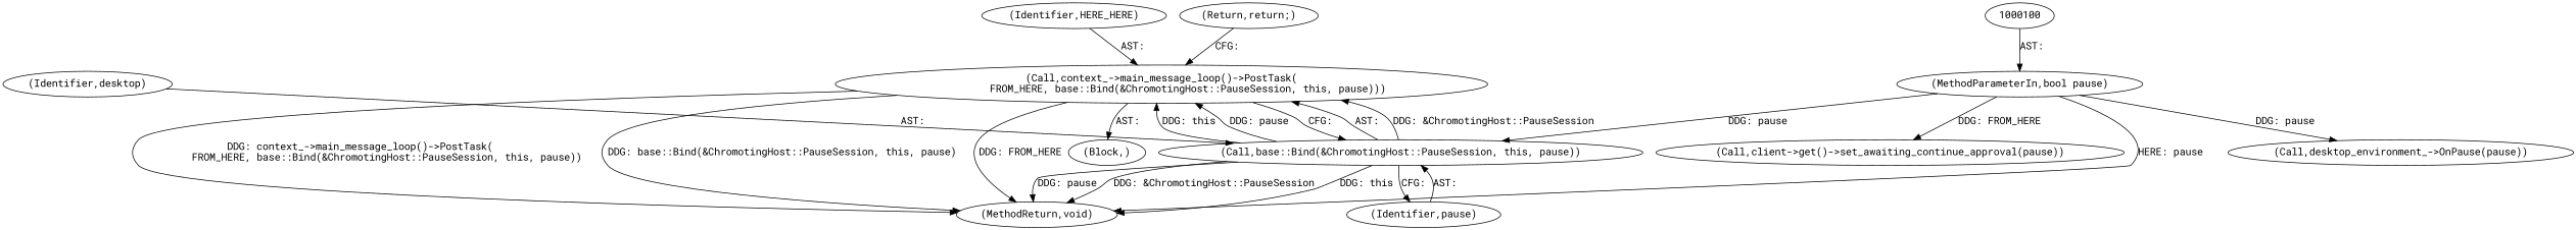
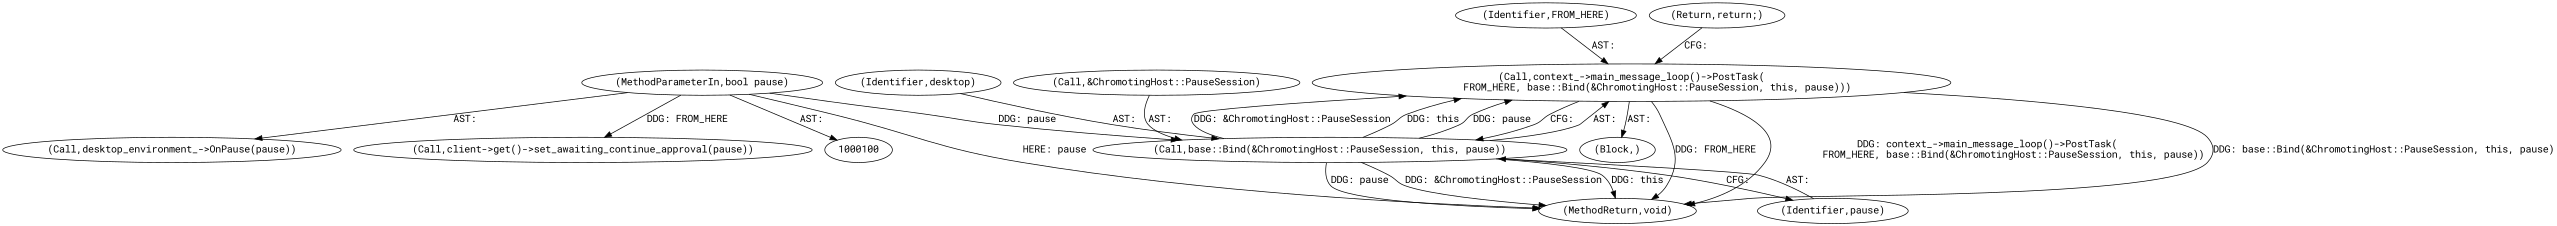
  digraph {
    fontname="Roboto Mono"
    node [fontname="Roboto Mono"]
    edge [fontname="Roboto Mono"]
    n1 [label="(Call,context_->main_message_loop()->PostTask(\n         FROM_HERE, base::Bind(&ChromotingHost::PauseSession, this, pause)))"]
    n2 [label="(Call,base::Bind(&ChromotingHost::PauseSession, this, pause))"]
    n3 [label="(MethodReturn,void)"]
    n4 [label="(Block,)"]
    n5 [label="(Identifier,pause)"]
    n6 [label="(MethodParameterIn,bool pause)"]
    n7 [label="(Call,desktop_environment_->OnPause(pause))"]
    n8 [label="(Call,client->get()->set_awaiting_continue_approval(pause))"]
    1000100
-   n10 [label="(Identifier,HERE_HERE)"]
+   n10 [label="(Identifier,FROM_HERE)"]
+   n11 [label="(Call,&ChromotingHost::PauseSession)"]
    n12 [label="(Identifier,desktop)"]
    n13 [label="(Return,return;)"]
    n1 -> n2 [label="CFG: "]
    n1 -> n3 [label="DDG: context_->main_message_loop()->PostTask(\n         FROM_HERE, base::Bind(&ChromotingHost::PauseSession, this, pause))"]
    n1 -> n3 [label="DDG: base::Bind(&ChromotingHost::PauseSession, this, pause)"]
    n1 -> n3 [label="DDG: FROM_HERE"]
    n1 -> n4 [label="AST: "]
    n2 -> n1 [label="AST: "]
    n2 -> n1 [label="DDG: &ChromotingHost::PauseSession"]
    n2 -> n1 [label="DDG: this"]
    n2 -> n1 [label="DDG: pause"]
    n2 -> n3 [label="DDG: pause"]
    n2 -> n3 [label="DDG: &ChromotingHost::PauseSession"]
    n2 -> n3 [label="DDG: this"]
    n2 -> n5 [label="CFG: "]
    n5 -> n2 [label="AST: "]
    n6 -> n2 [label="DDG: pause"]
    n6 -> n3 [label="HERE: pause"]
-   n6 -> n7 [label="DDG: pause"]
+   n6 -> n7 [label="AST: "]
    n6 -> n8 [label="DDG: FROM_HERE"]
-   1000100 -> n6 [label="AST: "]
+   n6 -> 1000100 [label="AST: "]
    n10 -> n1 [label="AST: "]
+   n11 -> n2 [label="AST: "]
    n12 -> n2 [label="AST: "]
    n13 -> n1 [label="CFG: "]
  }
